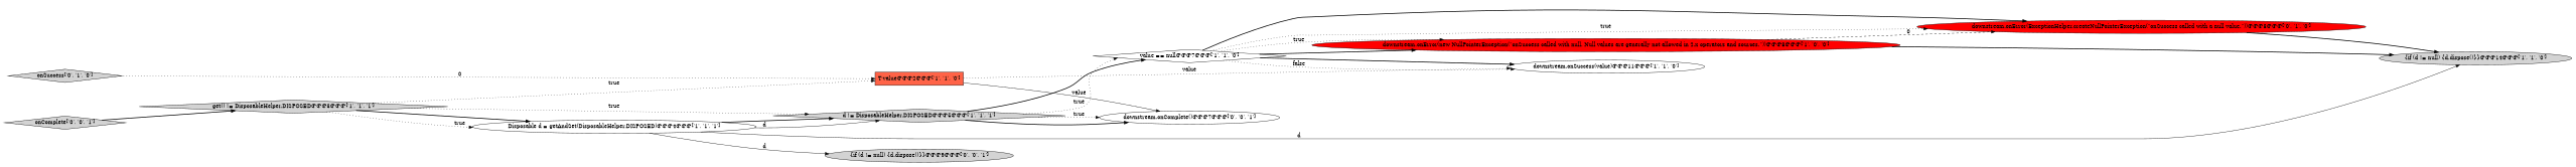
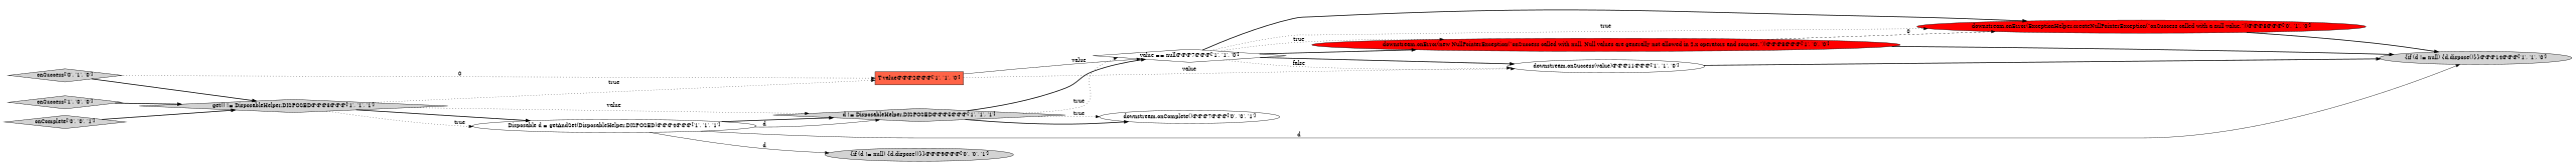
  digraph {
    rankdir=LR
    node [fillcolor=lightgray shape=ellipse style=filled]
    edge [style=bold]
    n1 [label="onSuccess['0', '1', '0']" shape=diamond]
    n2 [fillcolor=tomato label="T value@@@2@@@['1', '1', '0']" shape=box]
    n3 [label="get() != DisposableHelper.DISPOSED@@@3@@@['1', '1', '1']" shape=diamond]
    n4 [fillcolor=white label="value == null@@@7@@@['1', '1', '0']" shape=diamond]
    n5 [fillcolor=white label="downstream.onSuccess(value)@@@11@@@['1', '1', '0']"]
    n6 [label="d != DisposableHelper.DISPOSED@@@5@@@['1', '1', '1']" shape=diamond]
    n7 [fillcolor=white label="Disposable d = getAndSet(DisposableHelper.DISPOSED)@@@4@@@['1', '1', '1']"]
    n8 [label="{if (d != null) {d.dispose()}}@@@9@@@['0', '0', '1']"]
    n9 [fillcolor=red label="downstream.onError(new NullPointerException(\"onSuccess called with null. Null values are generally not allowed in 2.x operators and sources.\"))@@@8@@@['1', '0', '0']"]
    n10 [fillcolor=red label="downstream.onError(ExceptionHelper.createNullPointerException(\"onSuccess called with a null value.\"))@@@8@@@['0', '1', '0']"]
    n11 [label="{if (d != null) {d.dispose()}}@@@14@@@['1', '1', '0']"]
    n12 [fillcolor=white label="downstream.onComplete()@@@7@@@['0', '0', '1']"]
+   n13 [label="onSuccess['1', '0', '0']" shape=diamond]
    n14 [label="onComplete['0', '0', '1']" shape=diamond]
    n1 -> n2 [label=0 style=dotted]
-   n2 -> n12 [label=value style=solid]
+   n1 -> n3
+   n2 -> n4 [label=value style=solid]
    n2 -> n5 [label=value style=dotted]
    n3 -> n2 [label=true style=dotted]
-   n3 -> n6 [label=true style=dotted]
+   n3 -> n6 [label=value style=dotted]
    n3 -> n7 [label=true style=dotted]
    n3 -> n7
    n4 -> n5 [label=false style=dotted]
    n4 -> n5
    n4 -> n9 [label=true style=dotted]
    n4 -> n9
    n4 -> n10
    n4 -> n10 [label=true style=dotted]
+   n5 -> n11
    n6 -> n4
    n6 -> n4 [label=true style=dotted]
    n6 -> n12
    n6 -> n12 [label=true style=dotted]
    n7 -> n6
    n7 -> n6 [label=d style=solid]
    n7 -> n8 [label=d style=solid]
    n7 -> n11 [label=d style=solid]
    n9 -> n10 [label=0 style=dashed]
    n9 -> n11
    n10 -> n11
+   n13 -> n3
    n14 -> n3
  }
